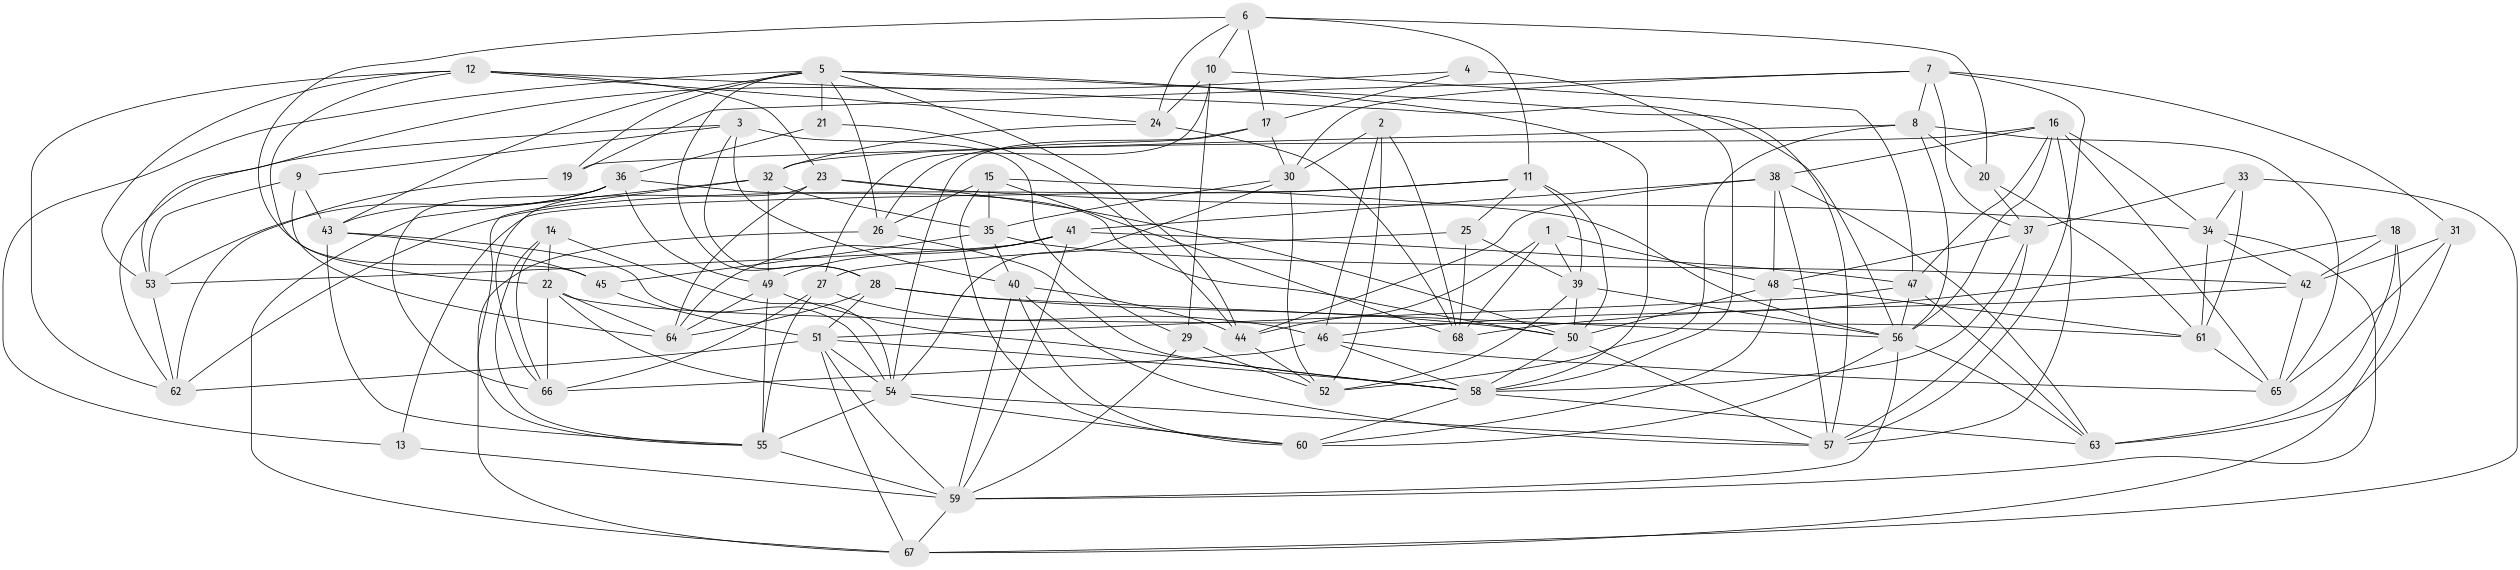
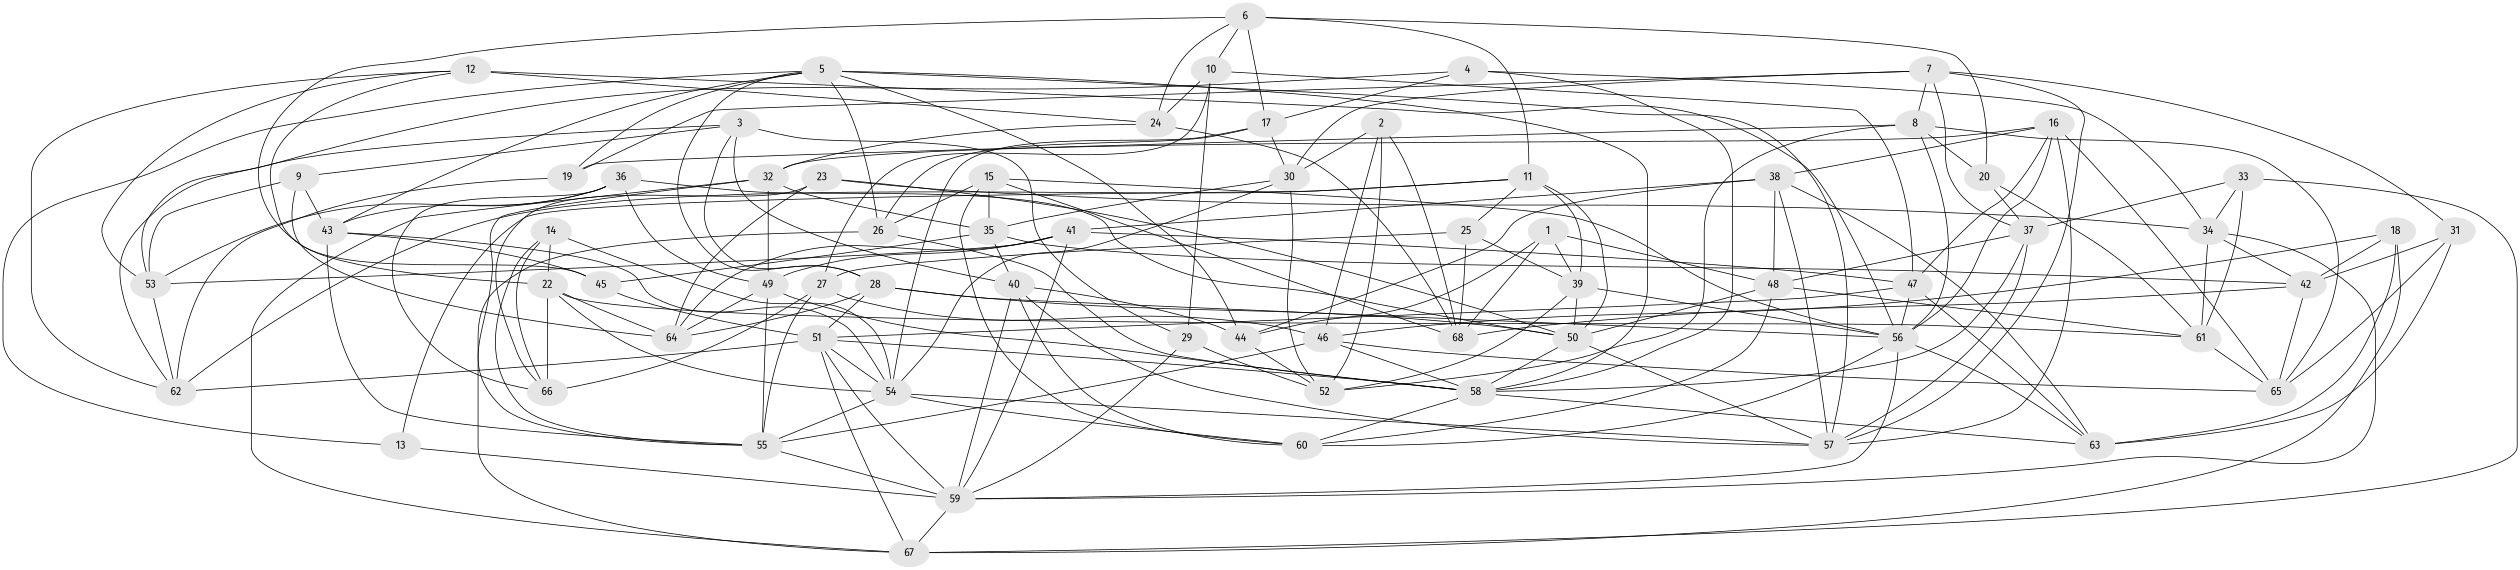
  graph {
    fontname="Fira Sans"
    node [color=gray90 fontname="Fira Sans" style=filled]
    edge [fontname="Fira Sans" weight=1.0]
    1
    39
    44
    48
    68
    52
    56
    50
    60
    61
    2
    30
    46
    54
    35
    58
    65
    55
    3
    9
    28
    29
    40
    62
    53
    43
    64
    51
    59
    57
    45
    4
    17
    34
    26
    42
    63
    5
    13
    19
-   21
    36
    67
    6
    10
    11
    20
    24
    27
    47
    25
    37
    32
    7
    8
    31
    66
    12
    22
    23
    14
    15
    16
    38
    49
    41
    18
    33
    1 -- 39
    1 -- 44
    1 -- 48
    1 -- 68
    39 -- 52
    39 -- 56
    39 -- 50
    44 -- 52
    48 -- 50
    48 -- 60
    48 -- 61
    56 -- 60
    56 -- 59
    56 -- 63
    50 -- 58
    50 -- 57
    61 -- 65
    2 -- 68
    2 -- 52
    2 -- 30
    2 -- 46
    30 -- 52
    30 -- 54
    30 -- 35
    46 -- 58
    46 -- 65
-   46 -- 66
+   46 -- 55
    54 -- 60
    54 -- 55
    54 -- 57
    35 -- 40
    35 -- 45
    35 -- 42
    58 -- 60
    58 -- 63
    55 -- 59
    3 -- 9
    3 -- 28
    3 -- 29
    3 -- 40
    3 -- 62
    9 -- 53
    9 -- 43
    9 -- 64
    28 -- 56
    28 -- 50
    28 -- 64
    28 -- 51
    29 -- 52
    29 -- 59
    40 -- 44
    40 -- 60
    40 -- 59
    40 -- 57
    53 -- 62
    43 -- 54
    43 -- 55
    43 -- 45
    51 -- 54
    51 -- 58
    51 -- 62
    51 -- 59
    51 -- 67
    59 -- 67
    45 -- 51
    4 -- 58
    4 -- 53
    4 -- 17
-   16 -- 34
+   4 -- 34
    17 -- 30
    17 -- 54 [weight=2.0]
    17 -- 26
    34 -- 61
    34 -- 59
    34 -- 42
    26 -- 58
    26 -- 67
    42 -- 68
    42 -- 65
    5 -- 44
    5 -- 58
    5 -- 28
    5 -- 43
    5 -- 57
    5 -- 26
    5 -- 13
    5 -- 19
-   5 -- 21 [weight=2.0]
    13 -- 59 [weight=2.0]
    19 -- 62
-   21 -- 44
-   21 -- 36
    36 -- 50
    36 -- 53
    36 -- 43
    36 -- 66
    36 -- 49
    6 -- 45
    6 -- 17
    6 -- 10
    6 -- 11
    6 -- 20
    6 -- 24
    10 -- 29
    10 -- 24 [weight=2.0]
    10 -- 27
    10 -- 47
    11 -- 39
    11 -- 50
    11 -- 62
    11 -- 13
    11 -- 25
    20 -- 61
    20 -- 37
    24 -- 68
    24 -- 32
    27 -- 46
    27 -- 55
    27 -- 66 [weight=2.0]
    47 -- 56
    47 -- 51
    47 -- 63
    25 -- 39
    25 -- 68
    25 -- 27
    37 -- 48
    37 -- 58
    37 -- 57
    32 -- 35
    32 -- 55
    32 -- 67
    32 -- 49
    7 -- 30
    7 -- 57
    7 -- 19
    7 -- 37
    7 -- 8
    7 -- 31
    8 -- 52
    8 -- 56
    8 -- 65
    8 -- 19
    8 -- 20
    31 -- 65
    31 -- 42
    31 -- 63
    12 -- 56
    12 -- 62
    12 -- 53
    12 -- 24
    12 -- 22
-   12 -- 23
    22 -- 61
    22 -- 54
    22 -- 64
    22 -- 66
    23 -- 50
    23 -- 64
    23 -- 34
    23 -- 66
    14 -- 54
    14 -- 55
    14 -- 66
    14 -- 22
    15 -- 68
    15 -- 56
    15 -- 60
    15 -- 35
    15 -- 26 [weight=2.0]
    16 -- 56
    16 -- 65
    16 -- 57
    16 -- 47
    16 -- 32
    16 -- 38
    38 -- 44
    38 -- 48
    38 -- 57
    38 -- 63
    38 -- 41
    49 -- 58
    49 -- 55
    49 -- 64
    41 -- 53
    41 -- 64
    41 -- 59
    41 -- 47
    41 -- 49
    18 -- 46
    18 -- 42
    18 -- 63
    18 -- 67
    33 -- 61
    33 -- 34
    33 -- 67
    33 -- 37
  }
